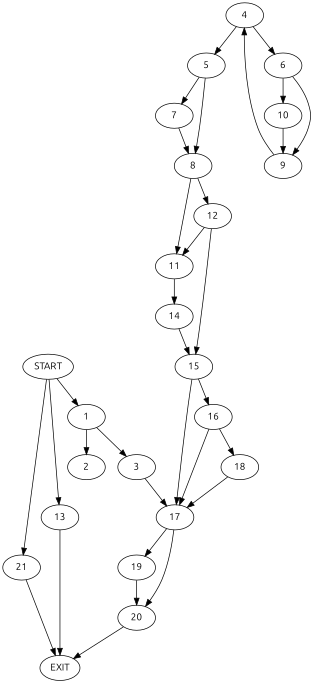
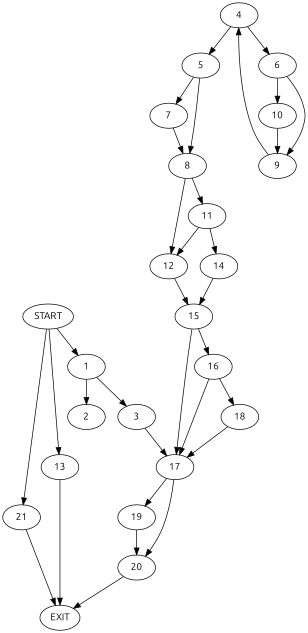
  digraph {
    fontname=Ubuntu
    node [fontname=Ubuntu]
    edge [fontname=Ubuntu]
    n1 [label=START]
    1
    13
    21
    2
    3
    n7 [label=EXIT]
    17
    4
    5
    6
    7
    8
    9
    10
    11
    12
    14
    15
    16
    18
    19
    20
    n1 -> 1
    n1 -> 13
    n1 -> 21
    1 -> 2
    1 -> 3
    13 -> n7
    21 -> n7
    3 -> 17
    17 -> 19
    17 -> 20
    4 -> 5
    4 -> 6
    5 -> 7
    5 -> 8
    6 -> 9
    6 -> 10
    7 -> 8
    8 -> 11
    8 -> 12
    9 -> 4
    10 -> 9
-   12 -> 11
+   11 -> 12
    11 -> 14
    12 -> 15
    14 -> 15
    15 -> 17
    15 -> 16
    16 -> 17
    16 -> 18
    18 -> 17
    19 -> 20
    20 -> n7
  }
